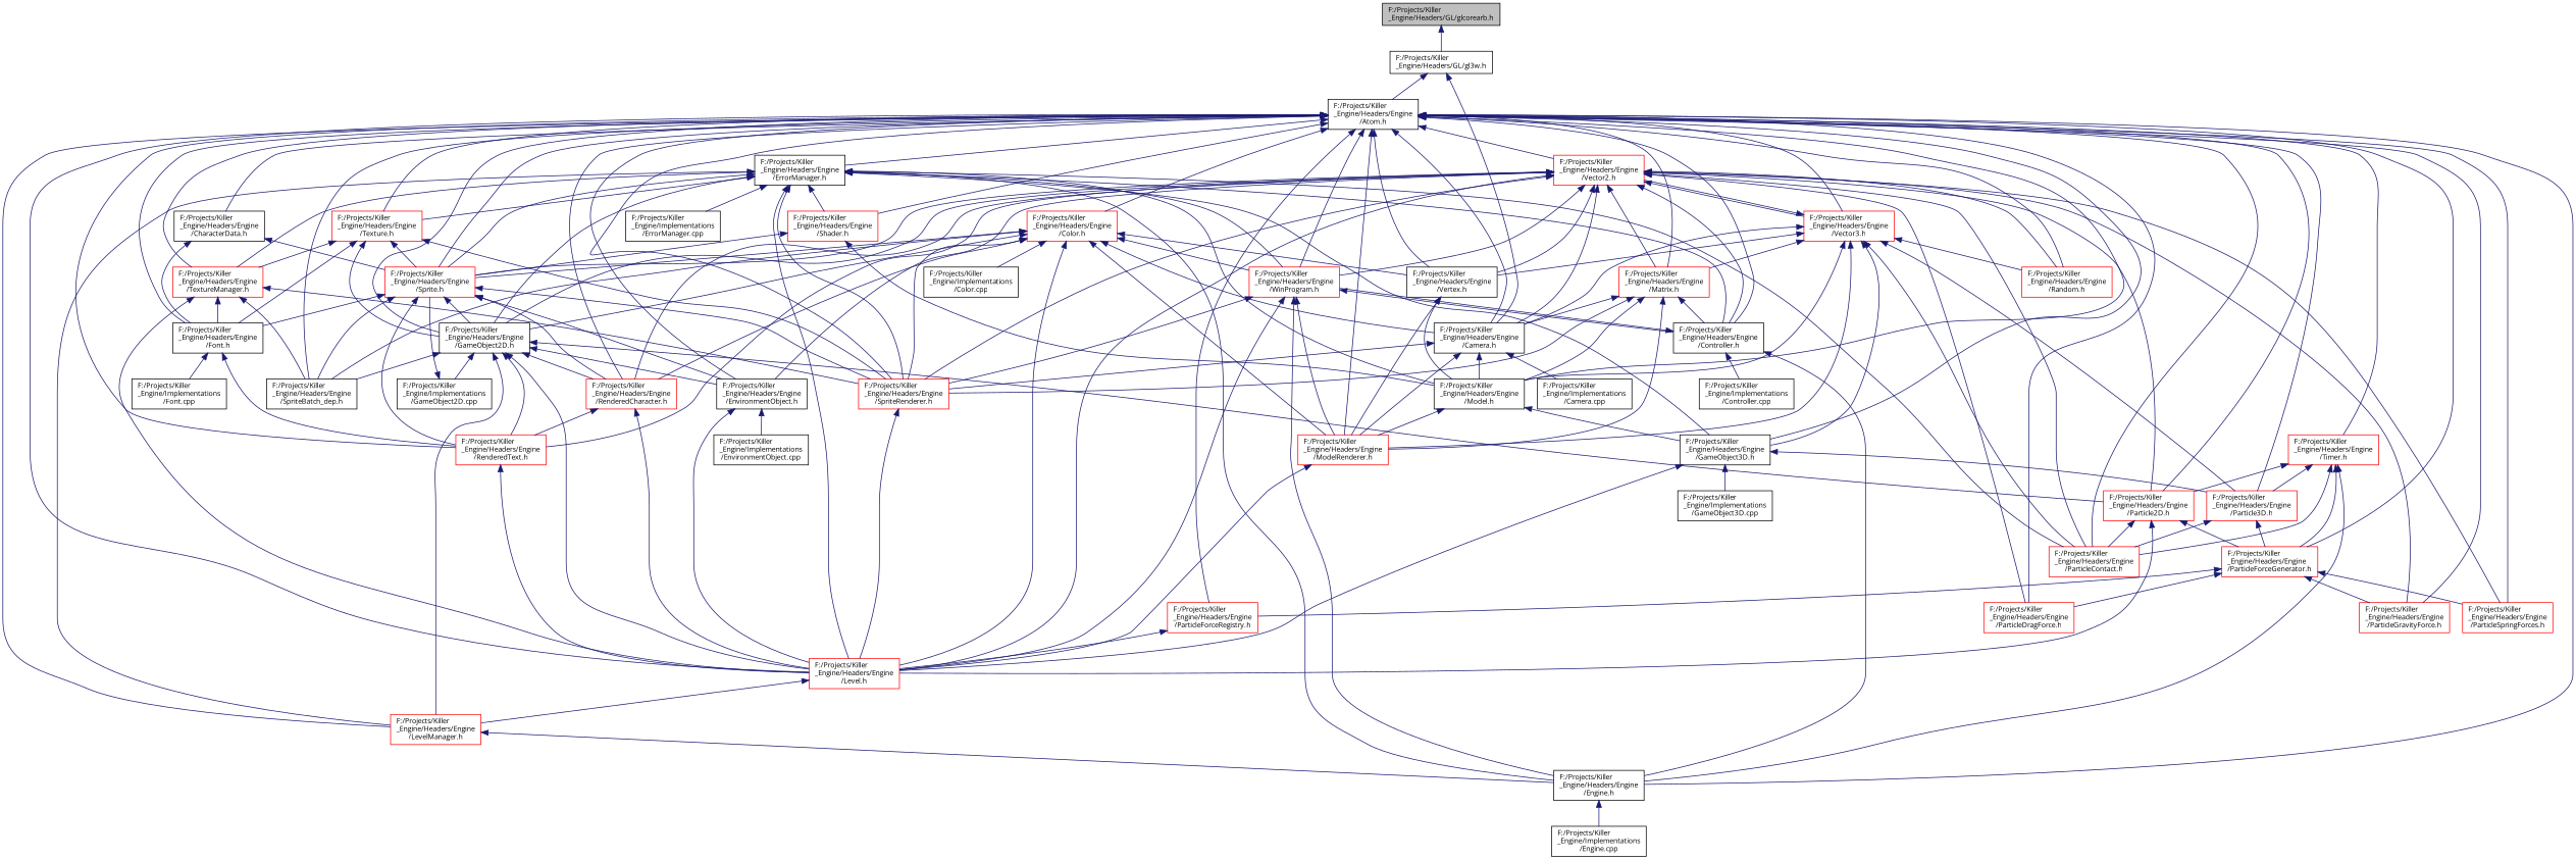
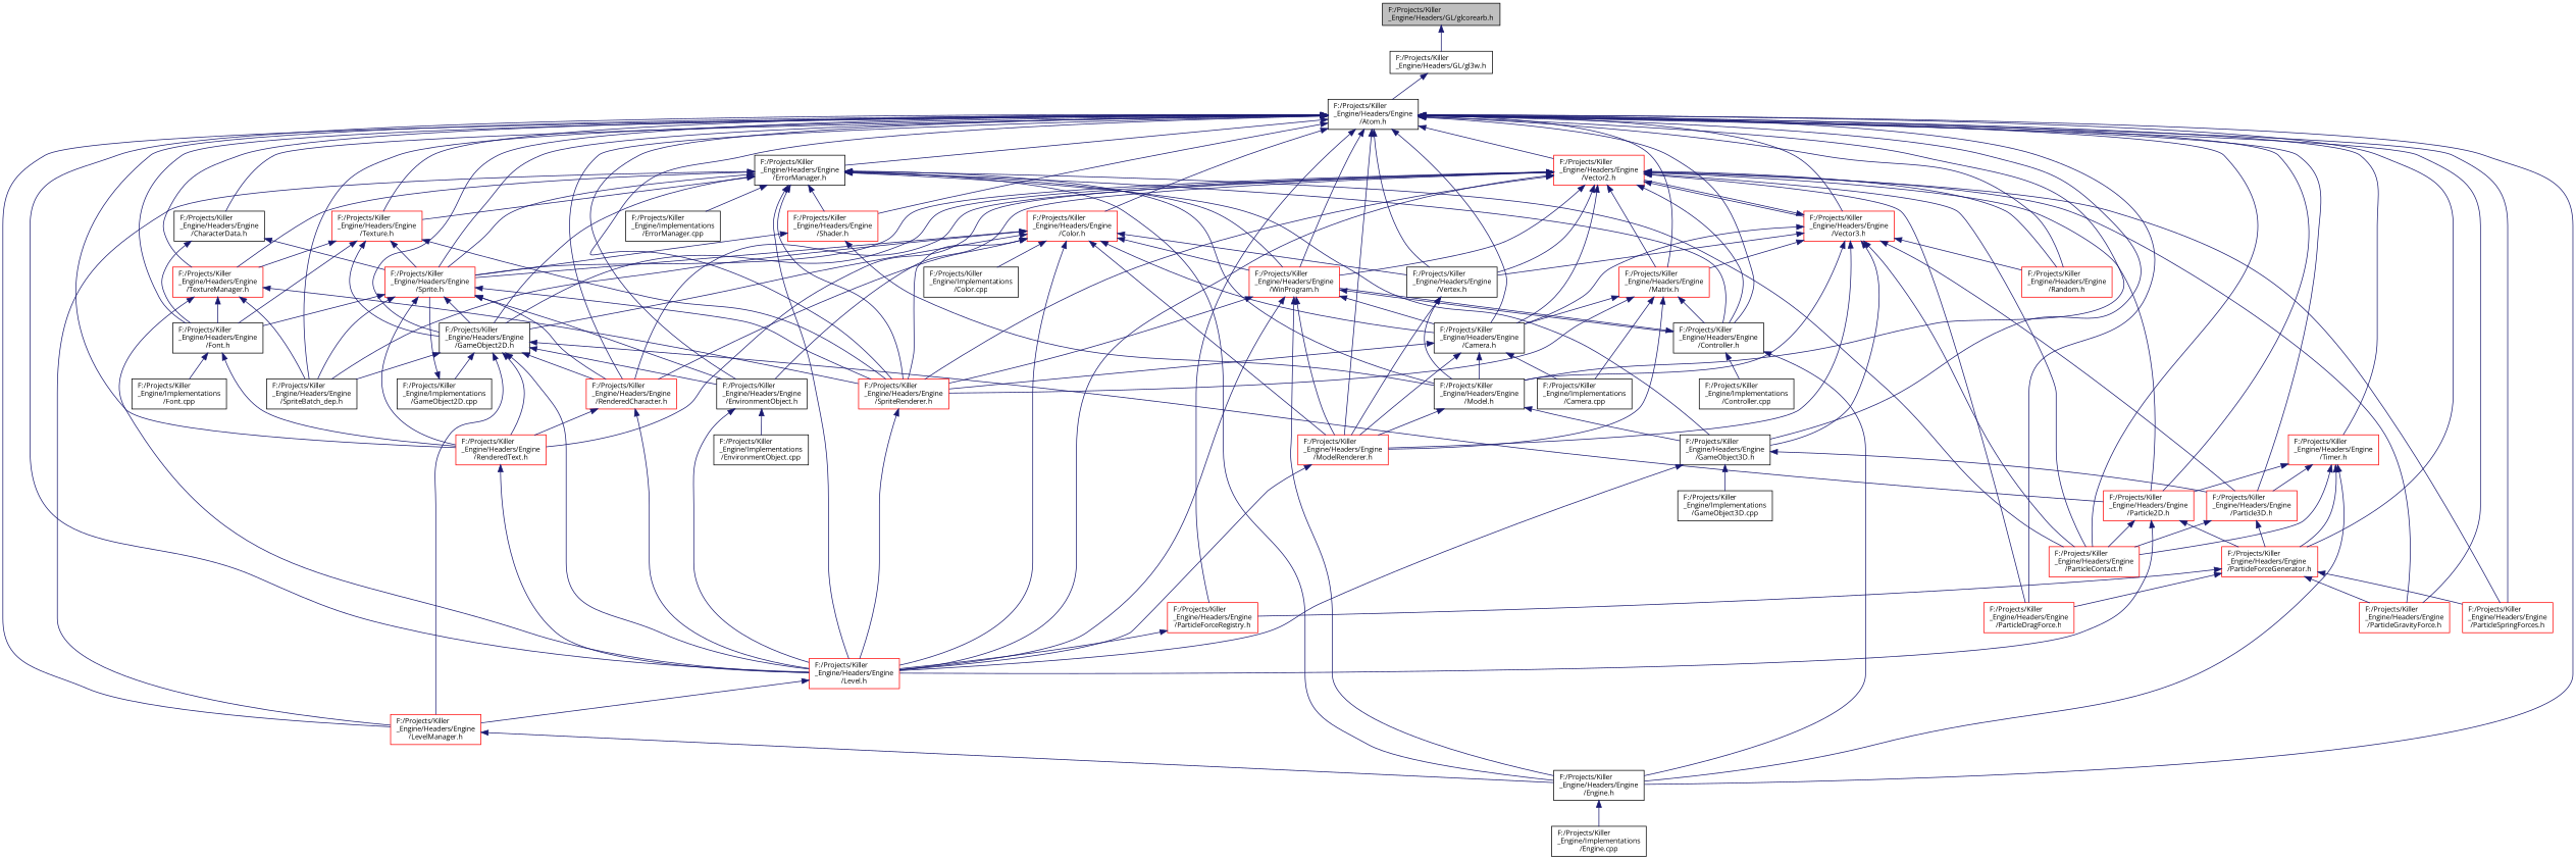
  digraph {
    fontname="Open Sans"
    node [color=red fillcolor=white fontname="Open Sans" fontsize=10 shape=record style=filled]
    edge [color=midnightblue dir=back fontname="Open Sans" fontsize=10 labelfontname=Helvetica labelfontsize=10 style=solid]
    n1 [color=black fillcolor=grey75 fontcolor=black height=0.2 label="F:/Projects/Killer\l_Engine/Headers/GL/glcorearb.h" width=0.4]
    n2 [color=black height=0.2 label="F:/Projects/Killer\l_Engine/Headers/GL/gl3w.h" width=0.4]
    n3 [color=black height=0.2 label="F:/Projects/Killer\l_Engine/Headers/Engine\l/Atom.h" width=0.4]
    n4 [color=black height=0.2 label="F:/Projects/Killer\l_Engine/Headers/Engine\l/Camera.h" width=0.4]
    n5 [color=black height=0.2 label="F:/Projects/Killer\l_Engine/Headers/Engine\l/Model.h" width=0.4]
    n6 [color=black height=0.2 label="F:/Projects/Killer\l_Engine/Headers/Engine\l/GameObject3D.h" width=0.4]
    n7 [height=0.2 label="F:/Projects/Killer\l_Engine/Headers/Engine\l/Level.h" width=0.4]
    n8 [height=0.2 label="F:/Projects/Killer\l_Engine/Headers/Engine\l/LevelManager.h" width=0.4]
    n9 [color=black height=0.2 label="F:/Projects/Killer\l_Engine/Headers/Engine\l/Engine.h" width=0.4]
    n10 [height=0.2 label="F:/Projects/Killer\l_Engine/Headers/Engine\l/Particle3D.h" width=0.4]
    n11 [height=0.2 label="F:/Projects/Killer\l_Engine/Headers/Engine\l/ParticleContact.h" width=0.4]
    n12 [height=0.2 label="F:/Projects/Killer\l_Engine/Headers/Engine\l/ParticleForceGenerator.h" width=0.4]
    n13 [height=0.2 label="F:/Projects/Killer\l_Engine/Headers/Engine\l/ParticleDragForce.h" width=0.4]
    n14 [height=0.2 label="F:/Projects/Killer\l_Engine/Headers/Engine\l/ParticleForceRegistry.h" width=0.4]
    n15 [height=0.2 label="F:/Projects/Killer\l_Engine/Headers/Engine\l/ParticleGravityForce.h" width=0.4]
    n16 [height=0.2 label="F:/Projects/Killer\l_Engine/Headers/Engine\l/ParticleSpringForces.h" width=0.4]
    n17 [height=0.2 label="F:/Projects/Killer\l_Engine/Headers/Engine\l/ModelRenderer.h" width=0.4]
    n18 [height=0.2 label="F:/Projects/Killer\l_Engine/Headers/Engine\l/SpriteRenderer.h" width=0.4]
    n19 [color=black height=0.2 label="F:/Projects/Killer\l_Engine/Headers/Engine\l/CharacterData.h" width=0.4]
    n20 [color=black height=0.2 label="F:/Projects/Killer\l_Engine/Headers/Engine\l/Font.h" width=0.4]
    n21 [height=0.2 label="F:/Projects/Killer\l_Engine/Headers/Engine\l/RenderedText.h" width=0.4]
    n22 [height=0.2 label="F:/Projects/Killer\l_Engine/Headers/Engine\l/Sprite.h" width=0.4]
    n23 [color=black height=0.2 label="F:/Projects/Killer\l_Engine/Headers/Engine\l/EnvironmentObject.h" width=0.4]
    n24 [color=black height=0.2 label="F:/Projects/Killer\l_Engine/Headers/Engine\l/GameObject2D.h" width=0.4]
    n25 [height=0.2 label="F:/Projects/Killer\l_Engine/Headers/Engine\l/Particle2D.h" width=0.4]
    n26 [height=0.2 label="F:/Projects/Killer\l_Engine/Headers/Engine\l/RenderedCharacter.h" width=0.4]
    n27 [color=black height=0.2 label="F:/Projects/Killer\l_Engine/Headers/Engine\l/SpriteBatch_dep.h" width=0.4]
    n28 [height=0.2 label="F:/Projects/Killer\l_Engine/Headers/Engine\l/Color.h" width=0.4]
    n29 [color=black height=0.2 label="F:/Projects/Killer\l_Engine/Headers/Engine\l/Vertex.h" width=0.4]
    n30 [height=0.2 label="F:/Projects/Killer\l_Engine/Headers/Engine\l/WinProgram.h" width=0.4]
    n31 [color=black height=0.2 label="F:/Projects/Killer\l_Engine/Headers/Engine\l/Controller.h" width=0.4]
    n32 [color=black height=0.2 label="F:/Projects/Killer\l_Engine/Headers/Engine\l/ErrorManager.h" width=0.4]
    n33 [height=0.2 label="F:/Projects/Killer\l_Engine/Headers/Engine\l/Shader.h" width=0.4]
    n34 [height=0.2 label="F:/Projects/Killer\l_Engine/Headers/Engine\l/Texture.h" width=0.4]
    n35 [height=0.2 label="F:/Projects/Killer\l_Engine/Headers/Engine\l/TextureManager.h" width=0.4]
    n36 [height=0.2 label="F:/Projects/Killer\l_Engine/Headers/Engine\l/Matrix.h" width=0.4]
    n37 [height=0.2 label="F:/Projects/Killer\l_Engine/Headers/Engine\l/Random.h" width=0.4]
    n38 [height=0.2 label="F:/Projects/Killer\l_Engine/Headers/Engine\l/Timer.h" width=0.4]
    n39 [height=0.2 label="F:/Projects/Killer\l_Engine/Headers/Engine\l/Vector2.h" width=0.4]
    n40 [height=0.2 label="F:/Projects/Killer\l_Engine/Headers/Engine\l/Vector3.h" width=0.4]
    n41 [color=black height=0.2 label="F:/Projects/Killer\l_Engine/Implementations\l/Camera.cpp" width=0.4]
    n42 [color=black height=0.2 label="F:/Projects/Killer\l_Engine/Implementations\l/GameObject3D.cpp" width=0.4]
    n43 [color=black height=0.2 label="F:/Projects/Killer\l_Engine/Implementations\l/Engine.cpp" width=0.4]
    n44 [color=black height=0.2 label="F:/Projects/Killer\l_Engine/Implementations\l/Font.cpp" width=0.4]
    n45 [color=black height=0.2 label="F:/Projects/Killer\l_Engine/Implementations\l/EnvironmentObject.cpp" width=0.4]
    n46 [color=black height=0.2 label="F:/Projects/Killer\l_Engine/Implementations\l/GameObject2D.cpp" width=0.4]
    n47 [color=black height=0.2 label="F:/Projects/Killer\l_Engine/Implementations\l/Color.cpp" width=0.4]
    n48 [color=black height=0.2 label="F:/Projects/Killer\l_Engine/Implementations\l/Controller.cpp" width=0.4]
    n49 [color=black height=0.2 label="F:/Projects/Killer\l_Engine/Implementations\l/ErrorManager.cpp" width=0.4]
    n1 -> n2
    n2 -> n3
    n3 -> n4
    n3 -> n5
    n3 -> n6
    n3 -> n7
    n3 -> n8
    n3 -> n9
    n3 -> n10
    n3 -> n11
    n3 -> n12
    n3 -> n13
    n3 -> n14
    n3 -> n15
    n3 -> n16
    n3 -> n17
    n3 -> n18
    n3 -> n19
    n3 -> n20
    n3 -> n21
    n3 -> n22
    n3 -> n23
    n3 -> n24
    n3 -> n25
    n3 -> n26
    n3 -> n27
    n3 -> n28
    n3 -> n29
    n3 -> n30
    n3 -> n31
    n3 -> n32
    n3 -> n33
    n3 -> n34
    n3 -> n35
    n3 -> n36
    n3 -> n37
    n3 -> n38
    n3 -> n39
    n3 -> n40
    n4 -> n5
    n4 -> n17
    n4 -> n18
    n4 -> n41
    n5 -> n6
    n5 -> n17
    n6 -> n7
    n6 -> n10
    n6 -> n42
    n7 -> n8
    n8 -> n9
    n9 -> n43
    n10 -> n11
    n10 -> n12
    n12 -> n13
    n12 -> n14
    n12 -> n15
    n12 -> n16
    n14 -> n7
    n17 -> n7
    n18 -> n7
    n19 -> n20
    n19 -> n22
    n20 -> n21
    n20 -> n44
    n21 -> n7
    n22 -> n18
    n22 -> n20
    n22 -> n21
    n22 -> n23
    n22 -> n24
    n22 -> n26
    n22 -> n27
    n23 -> n7
    n23 -> n45
    n24 -> n7
    n24 -> n8
    n24 -> n21
    n24 -> n23
    n24 -> n25
    n24 -> n26
    n24 -> n27
    n24 -> n46
    n25 -> n7
    n25 -> n11
    n25 -> n12
    n26 -> n7
    n26 -> n21
    n28 -> n4
    n28 -> n7
    n28 -> n17
    n28 -> n18
    n28 -> n22
    n28 -> n24
    n28 -> n26
    n28 -> n27
    n28 -> n29
    n28 -> n30
    n28 -> n47
    n29 -> n5
    n29 -> n17
-   n2 -> n4
+   n30 -> n4
    n30 -> n7
    n30 -> n9
    n30 -> n17
    n30 -> n18
    n30 -> n31
    n31 -> n9
    n31 -> n30
    n31 -> n48
    n32 -> n5
    n32 -> n6
    n32 -> n7
    n32 -> n8
    n32 -> n9
    n32 -> n11
    n32 -> n18
    n32 -> n22
    n32 -> n24
    n32 -> n30
    n32 -> n31
    n32 -> n33
    n32 -> n34
    n32 -> n35
    n32 -> n49
    n33 -> n5
    n33 -> n22
    n34 -> n18
    n34 -> n20
    n34 -> n22
    n34 -> n24
    n34 -> n35
    n35 -> n7
    n35 -> n18
    n35 -> n20
    n35 -> n27
    n36 -> n4
-   n36 -> n5
+   n36 -> n41
    n36 -> n17
    n36 -> n18
    n36 -> n31
    n38 -> n9
    n38 -> n10
    n38 -> n11
    n38 -> n12
    n38 -> n25
    n39 -> n4
    n39 -> n7
    n39 -> n11
    n39 -> n13
    n39 -> n15
    n39 -> n16
    n39 -> n18
    n39 -> n21
    n39 -> n22
    n39 -> n23
    n39 -> n24
    n39 -> n25
    n39 -> n26
    n39 -> n29
    n39 -> n30
    n39 -> n31
    n39 -> n36
    n39 -> n37
    n39 -> n40
    n40 -> n4
    n40 -> n5
    n40 -> n6
    n40 -> n10
    n40 -> n11
    n40 -> n17
    n40 -> n29
    n40 -> n36
    n40 -> n37
    n40 -> n39
    n46 -> n22
  }
